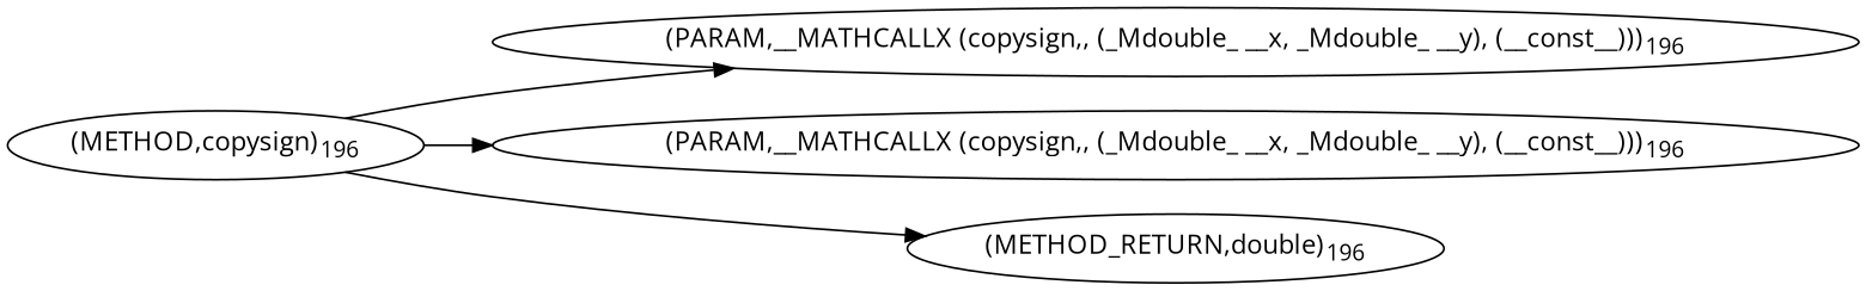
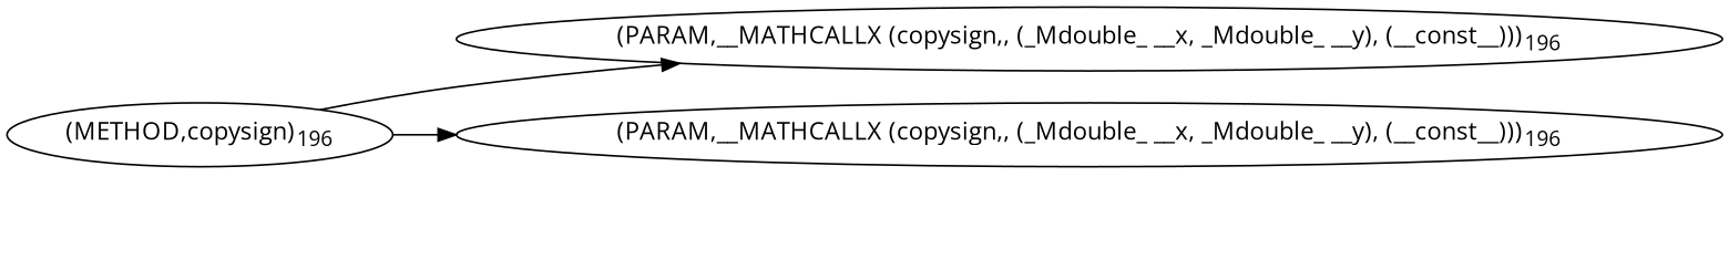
  digraph {
    rankdir=LR
    fontname="Open Sans"
    node [fontname="Open Sans"]
    edge [fontname="Open Sans"]
    n1 [label=<(METHOD,copysign)<SUB>196</SUB>>]
    n2 [label=<(PARAM,__MATHCALLX (copysign,, (_Mdouble_ __x, _Mdouble_ __y), (__const__)))<SUB>196</SUB>>]
    n3 [label=<(PARAM,__MATHCALLX (copysign,, (_Mdouble_ __x, _Mdouble_ __y), (__const__)))<SUB>196</SUB>>]
-   n4 [label=<(METHOD_RETURN,double)<SUB>196</SUB>>]
    n1 -> n2
    n1 -> n3
-   n1 -> n4
  }
